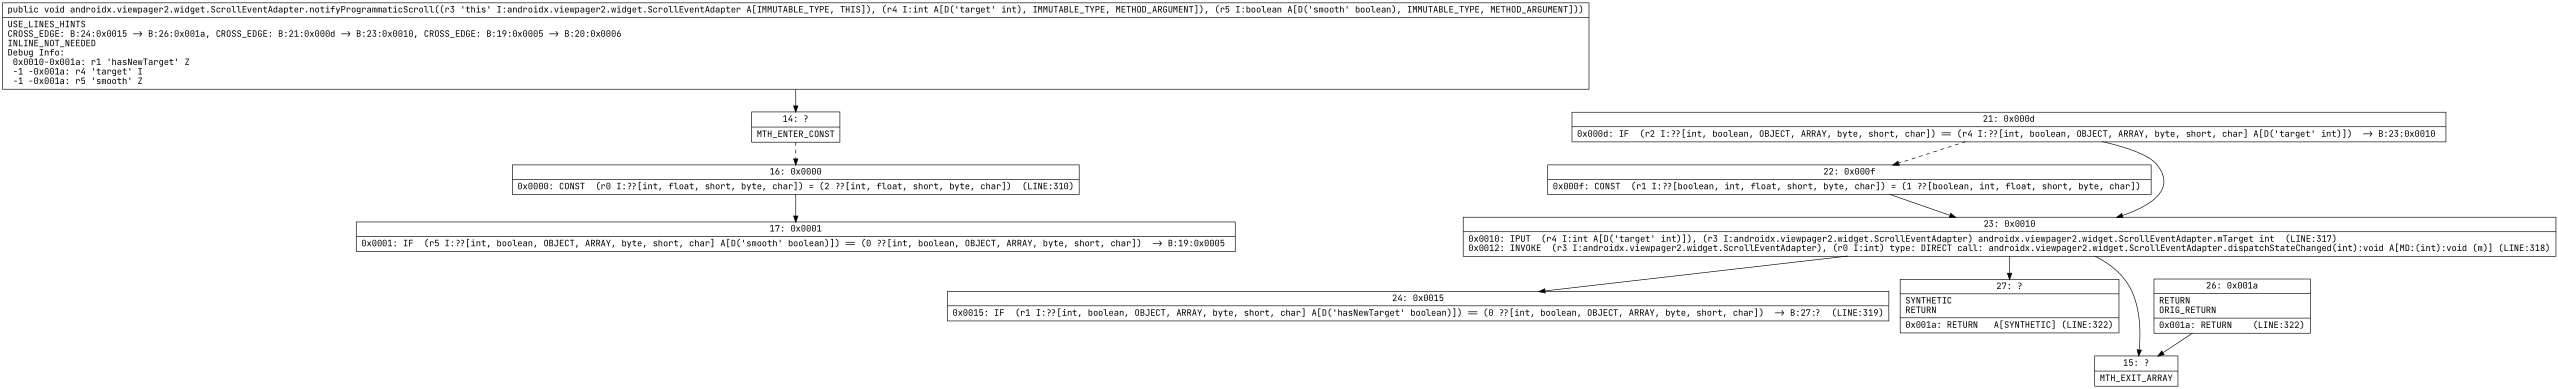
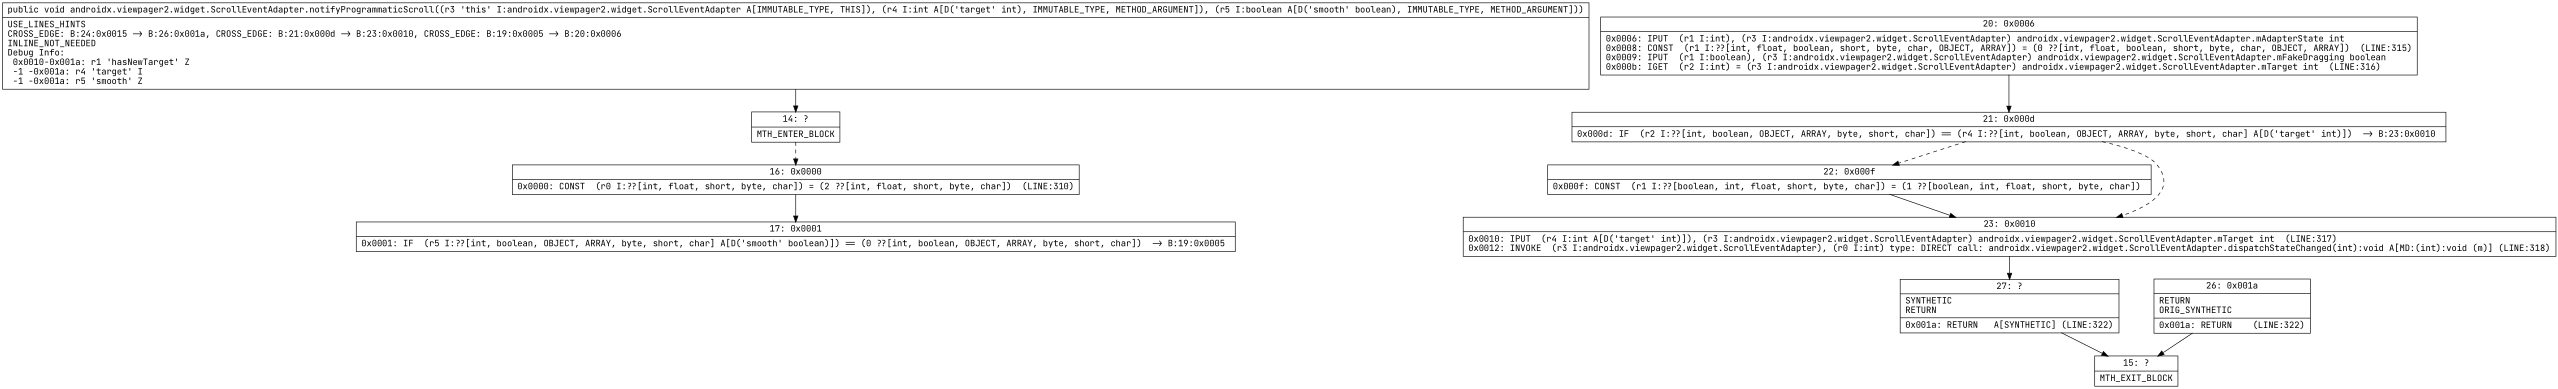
  digraph {
    fontname="JetBrains Mono"
    node [fontname="JetBrains Mono" shape=record]
    edge [fontname="JetBrains Mono"]
-   n1 [label="{14\:\ ?|MTH_ENTER_CONST\l}"]
+   n1 [label="{14\:\ ?|MTH_ENTER_BLOCK\l}"]
    n2 [label="{16\:\ 0x0000|0x0000: CONST  (r0 I:??[int, float, short, byte, char]) = (2 ??[int, float, short, byte, char])  (LINE:310)\l}"]
    n3 [label="{17\:\ 0x0001|0x0001: IF  (r5 I:??[int, boolean, OBJECT, ARRAY, byte, short, char] A[D('smooth' boolean)]) == (0 ??[int, boolean, OBJECT, ARRAY, byte, short, char])  \-\> B:19:0x0005 \l}"]
+   n4 [label="{20\:\ 0x0006|0x0006: IPUT  (r1 I:int), (r3 I:androidx.viewpager2.widget.ScrollEventAdapter) androidx.viewpager2.widget.ScrollEventAdapter.mAdapterState int \l0x0008: CONST  (r1 I:??[int, float, boolean, short, byte, char, OBJECT, ARRAY]) = (0 ??[int, float, boolean, short, byte, char, OBJECT, ARRAY])  (LINE:315)\l0x0009: IPUT  (r1 I:boolean), (r3 I:androidx.viewpager2.widget.ScrollEventAdapter) androidx.viewpager2.widget.ScrollEventAdapter.mFakeDragging boolean \l0x000b: IGET  (r2 I:int) = (r3 I:androidx.viewpager2.widget.ScrollEventAdapter) androidx.viewpager2.widget.ScrollEventAdapter.mTarget int  (LINE:316)\l}"]
    n5 [label="{21\:\ 0x000d|0x000d: IF  (r2 I:??[int, boolean, OBJECT, ARRAY, byte, short, char]) == (r4 I:??[int, boolean, OBJECT, ARRAY, byte, short, char] A[D('target' int)])  \-\> B:23:0x0010 \l}"]
    n6 [label="{22\:\ 0x000f|0x000f: CONST  (r1 I:??[boolean, int, float, short, byte, char]) = (1 ??[boolean, int, float, short, byte, char]) \l}"]
    n7 [label="{23\:\ 0x0010|0x0010: IPUT  (r4 I:int A[D('target' int)]), (r3 I:androidx.viewpager2.widget.ScrollEventAdapter) androidx.viewpager2.widget.ScrollEventAdapter.mTarget int  (LINE:317)\l0x0012: INVOKE  (r3 I:androidx.viewpager2.widget.ScrollEventAdapter), (r0 I:int) type: DIRECT call: androidx.viewpager2.widget.ScrollEventAdapter.dispatchStateChanged(int):void A[MD:(int):void (m)] (LINE:318)\l}"]
-   n8 [label="{24\:\ 0x0015|0x0015: IF  (r1 I:??[int, boolean, OBJECT, ARRAY, byte, short, char] A[D('hasNewTarget' boolean)]) == (0 ??[int, boolean, OBJECT, ARRAY, byte, short, char])  \-\> B:27:?  (LINE:319)\l}"]
    n9 [label="{27\:\ ?|SYNTHETIC\lRETURN\l|0x001a: RETURN   A[SYNTHETIC] (LINE:322)\l}"]
-   n10 [label="{15\:\ ?|MTH_EXIT_ARRAY\l}"]
-   n11 [label="{26\:\ 0x001a|RETURN\lORIG_RETURN\l|0x001a: RETURN    (LINE:322)\l}"]
+   n10 [label="{15\:\ ?|MTH_EXIT_BLOCK\l}"]
+   n11 [label="{26\:\ 0x001a|RETURN\lORIG_SYNTHETIC\l|0x001a: RETURN    (LINE:322)\l}"]
    n12 [label="{public void androidx.viewpager2.widget.ScrollEventAdapter.notifyProgrammaticScroll((r3 'this' I:androidx.viewpager2.widget.ScrollEventAdapter A[IMMUTABLE_TYPE, THIS]), (r4 I:int A[D('target' int), IMMUTABLE_TYPE, METHOD_ARGUMENT]), (r5 I:boolean A[D('smooth' boolean), IMMUTABLE_TYPE, METHOD_ARGUMENT]))  | USE_LINES_HINTS\lCROSS_EDGE: B:24:0x0015 \-\> B:26:0x001a, CROSS_EDGE: B:21:0x000d \-\> B:23:0x0010, CROSS_EDGE: B:19:0x0005 \-\> B:20:0x0006\lINLINE_NOT_NEEDED\lDebug Info:\l  0x0010\-0x001a: r1 'hasNewTarget' Z\l  \-1 \-0x001a: r4 'target' I\l  \-1 \-0x001a: r5 'smooth' Z\l}"]
    n1 -> n2 [style=dashed]
    n2 -> n3
+   n4 -> n5
    n5 -> n6 [style=dashed]
-   n5 -> n7
+   n5 -> n7 [style=dashed]
    n6 -> n7
-   n7 -> n8
    n7 -> n9
-   n7 -> n10
+   n9 -> n10
    n11 -> n10
    n12 -> n1
  }
